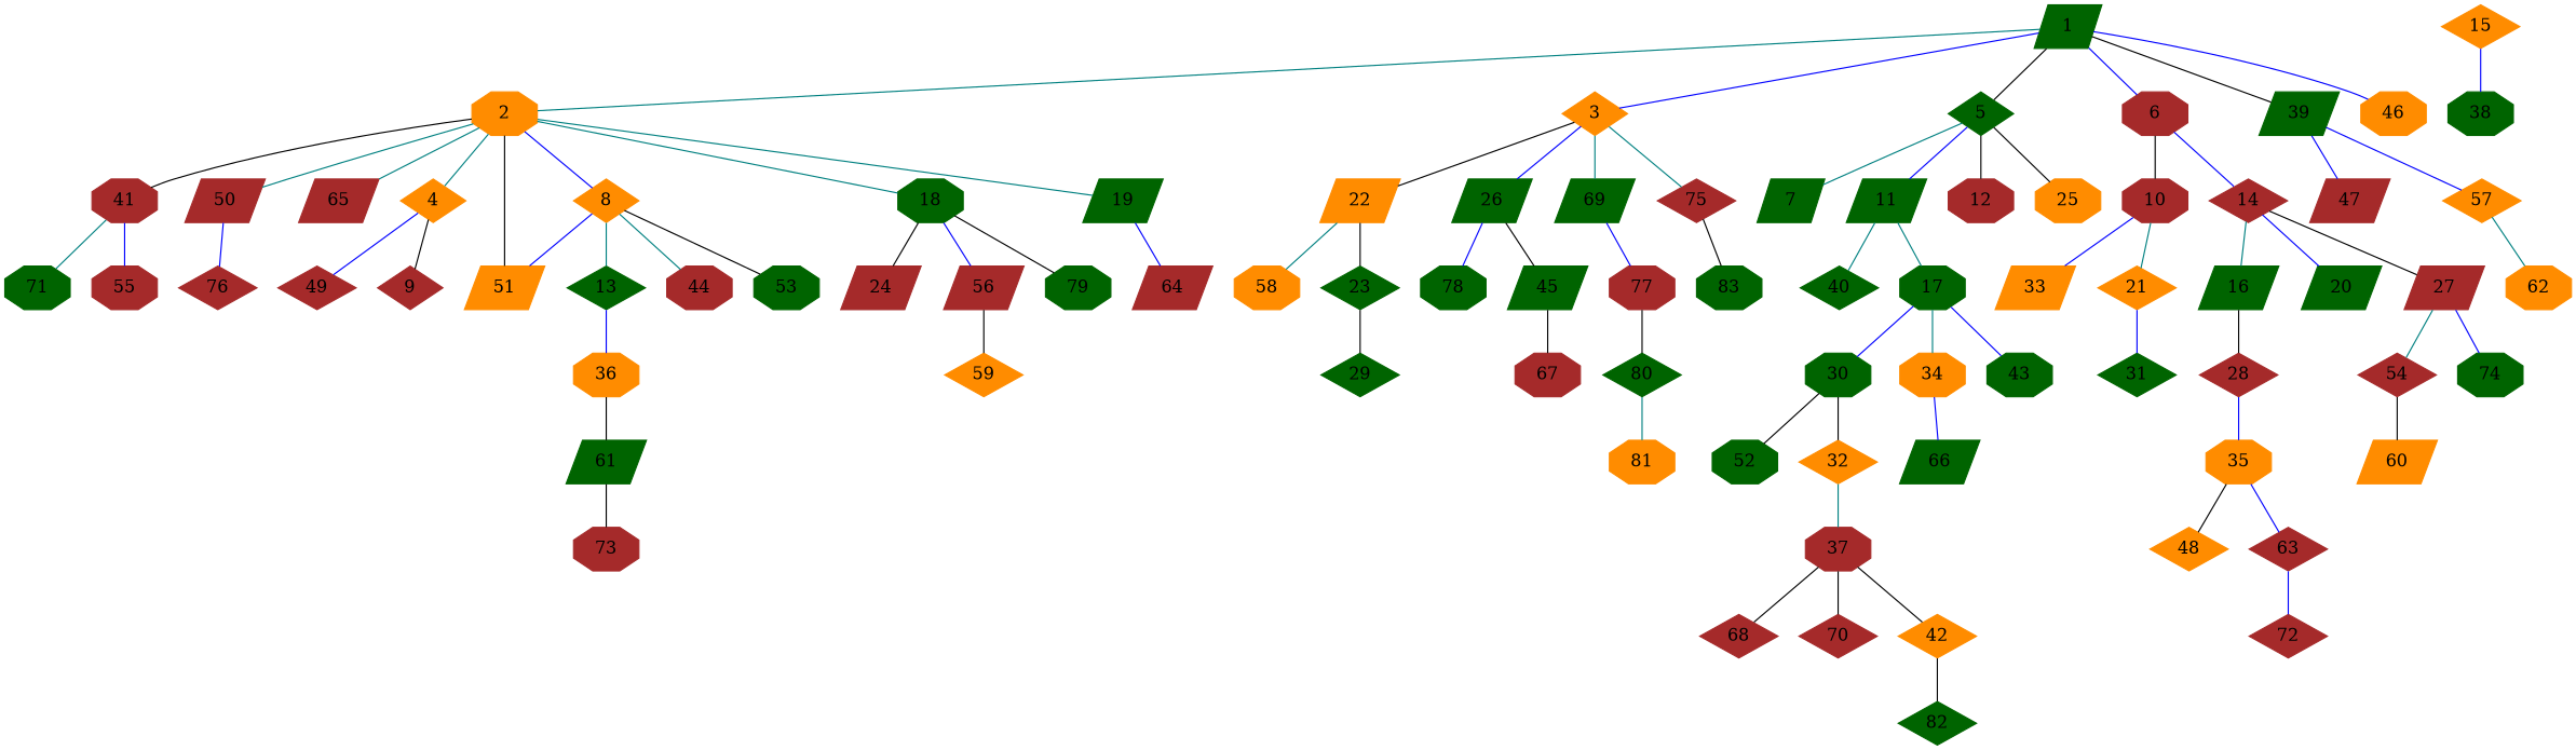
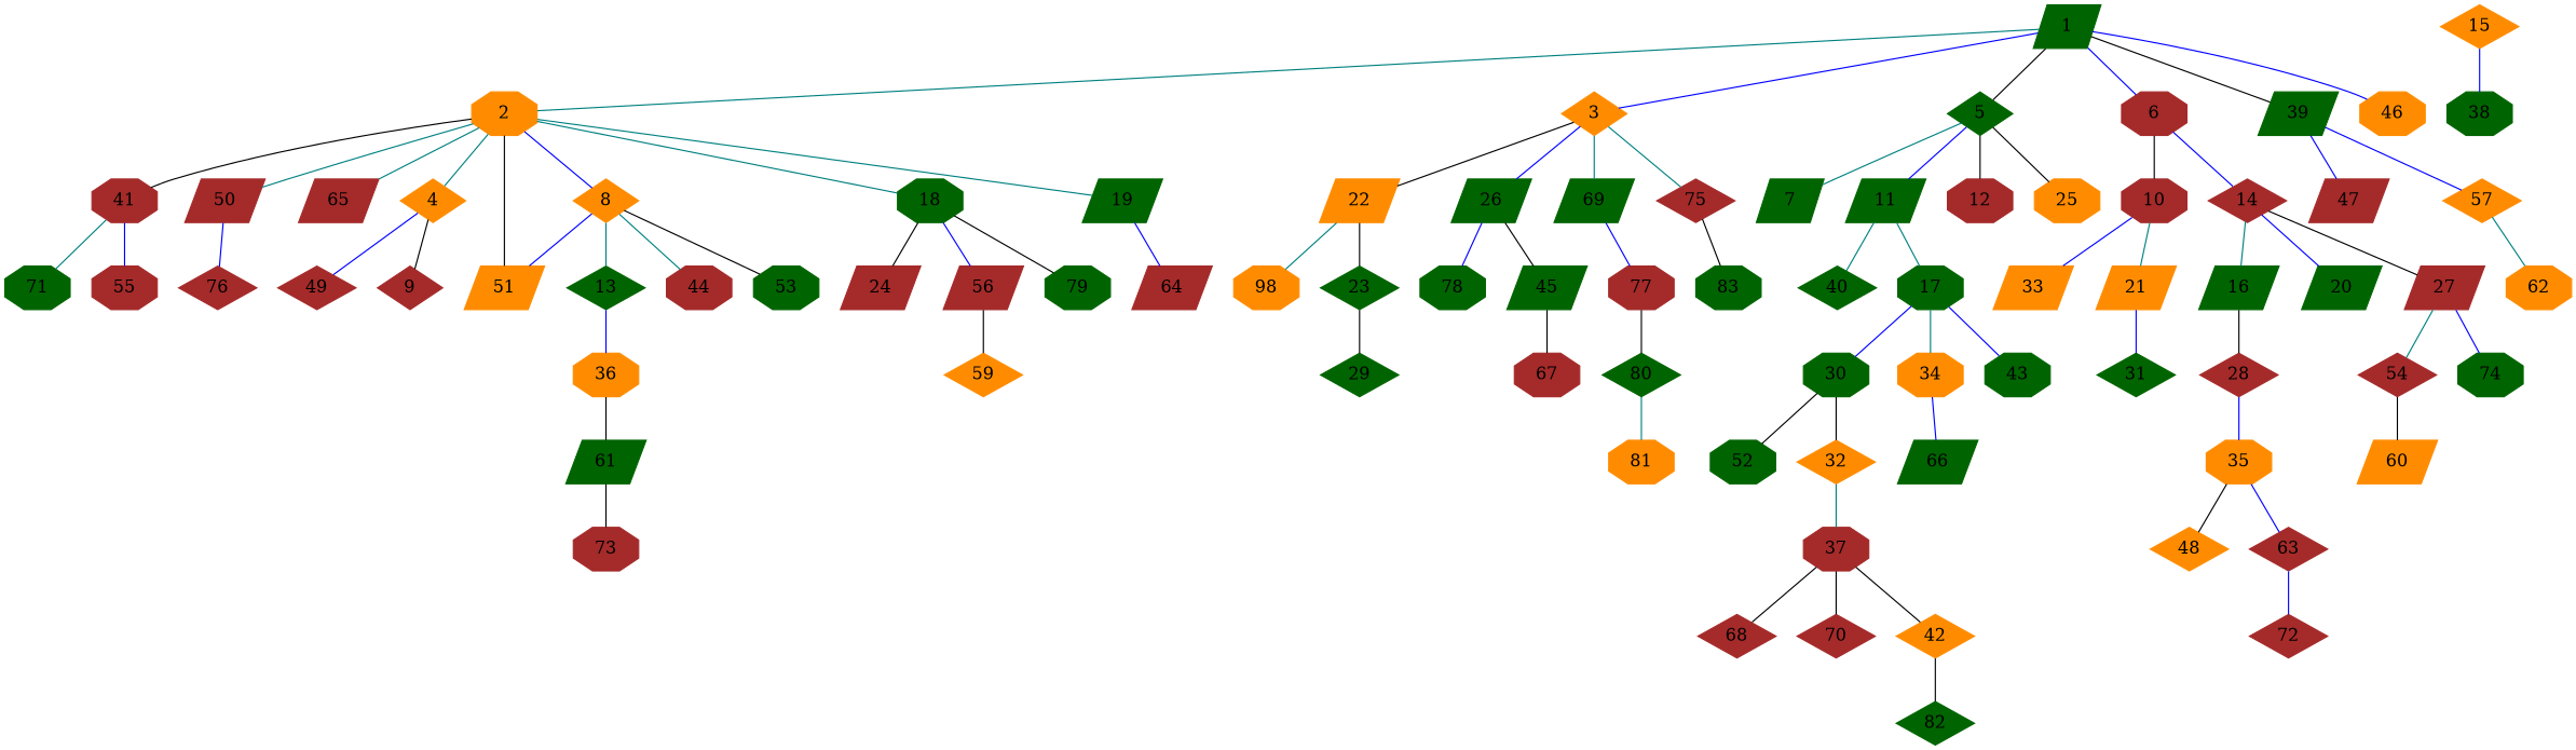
  graph {
    node [color=darkgreen shape=octagon style=filled]
    edge [color=black]
    1 [shape=parallelogram]
    2 [color=darkorange]
    3 [color=darkorange shape=diamond]
    5 [shape=diamond]
    6 [color=brown]
    39 [shape=parallelogram]
    46 [color=darkorange]
    4 [color=darkorange shape=diamond]
    8 [color=darkorange shape=diamond]
    18
    19 [shape=parallelogram]
    41 [color=brown]
    50 [color=brown shape=parallelogram]
    65 [color=brown shape=parallelogram]
    51 [color=darkorange shape=parallelogram]
    22 [color=darkorange shape=parallelogram]
    26 [shape=parallelogram]
    69 [shape=parallelogram]
    75 [color=brown shape=diamond]
    7 [shape=parallelogram]
    11 [shape=parallelogram]
    12 [color=brown]
    25 [color=darkorange]
    10 [color=brown]
    14 [color=brown shape=diamond]
    47 [color=brown shape=parallelogram]
    57 [color=darkorange shape=diamond]
    9 [color=brown shape=diamond]
    49 [color=brown shape=diamond]
    13 [shape=diamond]
    44 [color=brown]
    53
    15 [color=darkorange shape=diamond]
    38
    24 [color=brown shape=parallelogram]
    56 [color=brown shape=parallelogram]
    79
    64 [color=brown shape=parallelogram]
    55 [color=brown]
    71
    76 [color=brown shape=diamond]
    23 [shape=diamond]
-   58 [color=darkorange]
+   58 [color=darkorange label=98]
    45 [shape=parallelogram]
    78
    77 [color=brown]
    83
    17
    40 [shape=diamond]
-   21 [color=darkorange shape=diamond]
+   21 [color=darkorange shape=parallelogram]
    33 [color=darkorange shape=parallelogram]
    16 [shape=parallelogram]
    20 [shape=parallelogram]
    27 [color=brown shape=parallelogram]
    36 [color=darkorange]
    31 [shape=diamond]
    30
    34 [color=darkorange]
    43
    61 [shape=parallelogram]
    28 [color=brown shape=diamond]
    54 [color=brown shape=diamond]
    74
    35 [color=darkorange]
    32 [color=darkorange shape=diamond]
    52
    66 [shape=parallelogram]
    59 [color=darkorange shape=diamond]
    29 [shape=diamond]
    67 [color=brown]
    60 [color=darkorange shape=parallelogram]
    48 [color=darkorange shape=diamond]
    63 [color=brown shape=diamond]
    37 [color=brown]
    42 [color=darkorange shape=diamond]
    68 [color=brown shape=diamond]
    70 [color=brown shape=diamond]
    72 [color=brown shape=diamond]
    73 [color=brown]
    82 [shape=diamond]
    62 [color=darkorange]
    80 [shape=diamond]
    81 [color=darkorange]
    1 -- 2 [color=teal]
    1 -- 3 [color=blue]
    1 -- 5
    1 -- 6 [color=blue]
    1 -- 39
    1 -- 46 [color=blue]
    2 -- 4 [color=teal]
    2 -- 8 [color=blue]
    2 -- 18 [color=teal]
    2 -- 19 [color=teal]
    2 -- 41
    2 -- 50 [color=teal]
    2 -- 65 [color=teal]
    2 -- 51
    3 -- 22
    3 -- 26 [color=blue]
    3 -- 69 [color=teal]
    3 -- 75 [color=teal]
    5 -- 7 [color=teal]
    5 -- 11 [color=blue]
    5 -- 12
    5 -- 25
    6 -- 10
    6 -- 14 [color=blue]
    39 -- 47 [color=blue]
    39 -- 57 [color=blue]
    4 -- 9
    4 -- 49 [color=blue]
    8 -- 51 [color=blue]
    8 -- 13 [color=teal]
    8 -- 44 [color=teal]
    8 -- 53
    18 -- 24
    18 -- 56 [color=blue]
    18 -- 79
    19 -- 64 [color=blue]
    41 -- 55 [color=blue]
    41 -- 71 [color=teal]
    50 -- 76 [color=blue]
    22 -- 23
    22 -- 58 [color=teal]
    26 -- 45
    26 -- 78 [color=blue]
    69 -- 77 [color=blue]
    75 -- 83
    11 -- 17 [color=teal]
    11 -- 40 [color=teal]
    10 -- 21 [color=teal]
    10 -- 33 [color=blue]
    14 -- 16 [color=teal]
    14 -- 20 [color=blue]
    14 -- 27
    57 -- 62 [color=teal]
    13 -- 36 [color=blue]
    15 -- 38 [color=blue]
    56 -- 59
    23 -- 29
    45 -- 67
    77 -- 80
    17 -- 30 [color=blue]
    17 -- 34 [color=teal]
    17 -- 43 [color=blue]
    21 -- 31 [color=blue]
    16 -- 28
    27 -- 54 [color=teal]
    27 -- 74 [color=blue]
    36 -- 61
    30 -- 32
    30 -- 52
    34 -- 66 [color=blue]
    61 -- 73
    28 -- 35 [color=blue]
    54 -- 60
    35 -- 48
    35 -- 63 [color=blue]
    32 -- 37 [color=teal]
    63 -- 72 [color=blue]
    37 -- 42
    37 -- 68
    37 -- 70
    42 -- 82
    80 -- 81 [color=teal]
  }
